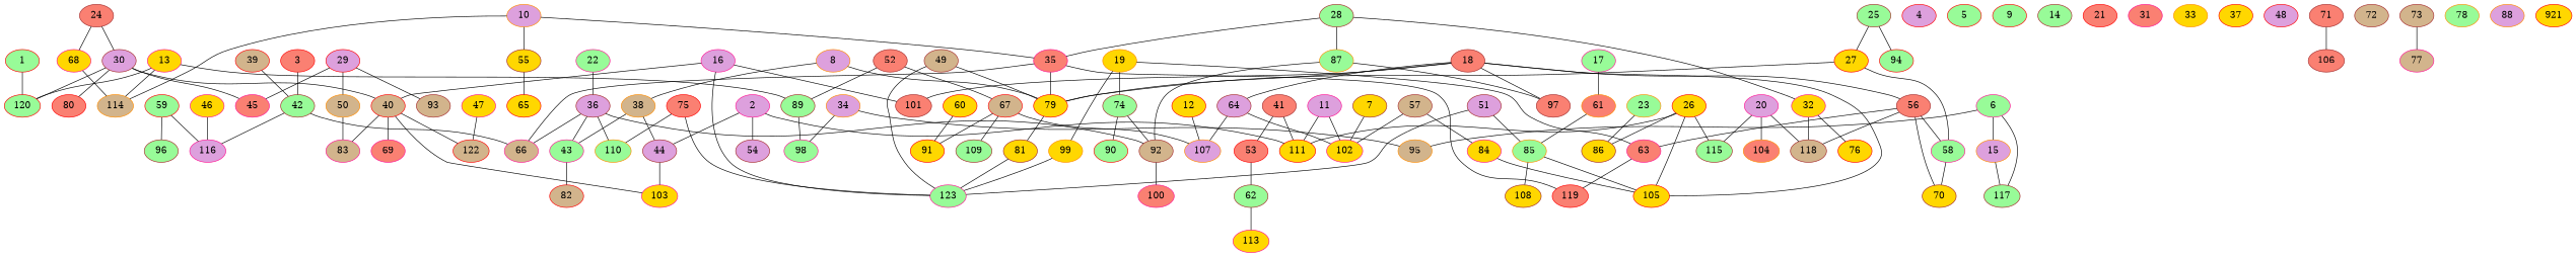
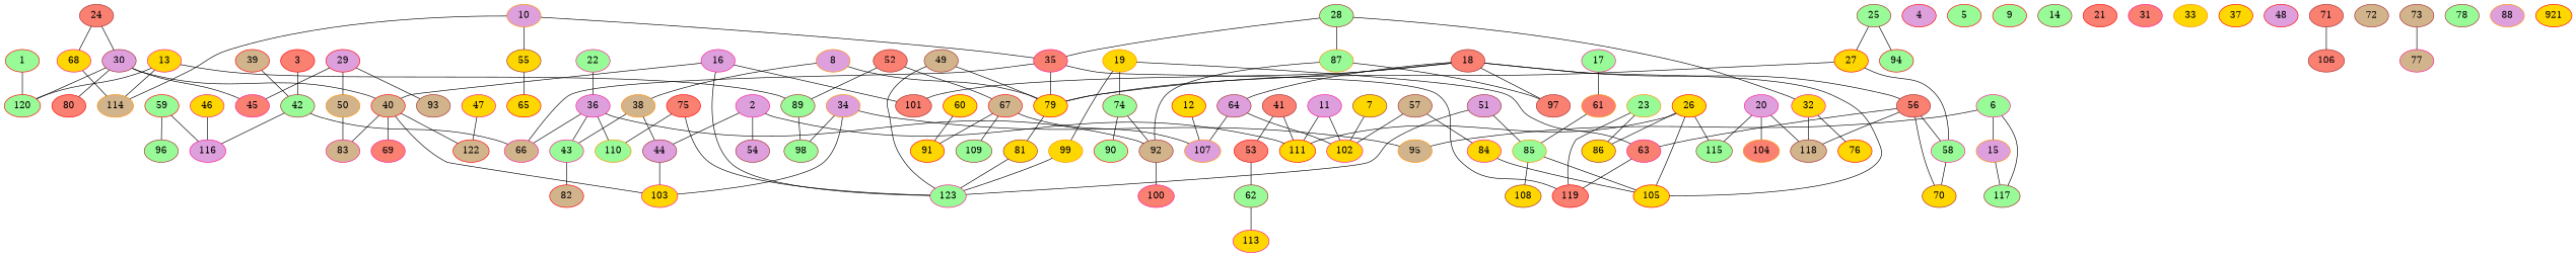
  graph {
    node [color=brown fillcolor=palegreen style=filled]
    1 [color=red]
    120 [color=red]
    2 [color=deeppink fillcolor=plum]
    44 [fillcolor=plum]
    54 [fillcolor=plum]
    111 [color=red fillcolor=gold]
    103 [color=deeppink fillcolor=gold]
    3 [color=red fillcolor=salmon]
    42
    66 [color=deeppink fillcolor=tan]
    116 [color=deeppink fillcolor=plum]
    4 [color=red fillcolor=plum]
    5 [color=red]
    6 [color=deeppink]
    15 [color=darkorange fillcolor=plum]
    95 [color=darkorange fillcolor=tan]
    117
    7 [fillcolor=gold]
    102 [color=deeppink fillcolor=gold]
    8 [color=darkorange fillcolor=plum]
    38 [color=darkorange fillcolor=tan]
    79 [color=red fillcolor=gold]
    43 [color=deeppink]
    81 [fillcolor=gold]
    9 [color=red]
    10 [color=darkorange fillcolor=plum]
    35 [color=deeppink fillcolor=salmon]
    55 [fillcolor=gold]
    114 [color=darkorange fillcolor=tan]
    119 [color=red fillcolor=salmon]
    65 [color=red fillcolor=gold]
    11 [color=deeppink fillcolor=plum]
    12 [color=red fillcolor=gold]
    107 [color=darkorange fillcolor=plum]
    13 [color=deeppink fillcolor=gold]
    89
-   98 [color=deeppink]
+   98
    14
    16 [color=deeppink fillcolor=plum]
    40 [color=red fillcolor=tan]
    101 [fillcolor=salmon]
    123 [color=deeppink]
    69 [color=deeppink fillcolor=salmon]
    83 [color=deeppink fillcolor=tan]
    122 [color=red fillcolor=tan]
    17 [color=deeppink]
    61 [color=darkorange fillcolor=salmon]
    85 [color=darkorange]
    18 [fillcolor=salmon]
    56 [fillcolor=salmon]
    64 [fillcolor=plum]
    97 [fillcolor=salmon]
    105 [color=red fillcolor=gold]
    63 [color=deeppink fillcolor=salmon]
    118 [fillcolor=tan]
    58 [color=deeppink]
    70 [fillcolor=gold]
    19 [color=darkorange fillcolor=gold]
    74
    99 [color=darkorange fillcolor=gold]
    92 [fillcolor=tan]
    90 [color=red]
    20 [color=deeppink fillcolor=plum]
    104 [color=darkorange fillcolor=salmon]
    115
    21 [color=red fillcolor=salmon]
    22 [color=deeppink]
-   36 [fillcolor=plum]
+   36 [color=deeppink fillcolor=plum]
    110 [color=darkorange]
    23 [color=darkorange]
    86 [fillcolor=gold]
    24 [fillcolor=salmon]
    30 [fillcolor=plum]
    68 [color=deeppink fillcolor=gold]
    45 [color=deeppink fillcolor=salmon]
    80 [color=red fillcolor=salmon]
    27 [color=red fillcolor=gold]
    25
    94 [color=red]
    26 [color=red fillcolor=gold]
    28
    32 [color=deeppink fillcolor=gold]
    87 [color=darkorange]
    76 [color=red fillcolor=gold]
    29 [color=red fillcolor=plum]
    50 [color=darkorange fillcolor=tan]
    93 [fillcolor=tan]
    31 [color=deeppink fillcolor=salmon]
    33 [color=darkorange fillcolor=gold]
    34 [color=darkorange fillcolor=plum]
    82 [color=red fillcolor=tan]
    100 [color=deeppink fillcolor=salmon]
    37 [color=red fillcolor=gold]
    39 [color=red fillcolor=tan]
    41 [fillcolor=salmon]
    53 [color=red fillcolor=salmon]
    62
    46 [color=deeppink fillcolor=gold]
    47 [color=deeppink fillcolor=gold]
    48 [color=red fillcolor=plum]
    49 [fillcolor=tan]
    51 [fillcolor=plum]
    108 [fillcolor=gold]
    52 [fillcolor=salmon]
    67 [color=red fillcolor=tan]
    91 [color=red fillcolor=gold]
    109
    113 [color=deeppink fillcolor=gold]
    57 [fillcolor=tan]
    84 [color=deeppink fillcolor=gold]
    59 [color=red]
    96
    60 [color=red fillcolor=gold]
    71 [fillcolor=salmon]
    106 [fillcolor=salmon]
    72 [fillcolor=tan]
    73 [fillcolor=tan]
    77 [color=deeppink fillcolor=tan]
    75 [color=red fillcolor=salmon]
-   78 [color=darkorange]
+   78
    88 [color=darkorange fillcolor=plum]
    n122 [color=red fillcolor=gold label=921]
    1 -- 120
    2 -- 44
    2 -- 54
    2 -- 111
    44 -- 103
    3 -- 42
    42 -- 66
    42 -- 116
    6 -- 15
    6 -- 95
    6 -- 117
    15 -- 117
    7 -- 102
    8 -- 38
    8 -- 79
    38 -- 44
    38 -- 43
    79 -- 81
    43 -- 82
    81 -- 123
    10 -- 35
    10 -- 55
    10 -- 114
    35 -- 66
    35 -- 79
    35 -- 119
    55 -- 65
    11 -- 111
    11 -- 102
    12 -- 107
    13 -- 120
    13 -- 114
    13 -- 89
    89 -- 98
    16 -- 40
    16 -- 101
    16 -- 123
    40 -- 103
    40 -- 69
    40 -- 83
    40 -- 122
    17 -- 61
    61 -- 85
    85 -- 105
    85 -- 108
    18 -- 79
    18 -- 101
    18 -- 56
    18 -- 64
    18 -- 97
    18 -- 105
    56 -- 63
    56 -- 118
    56 -- 58
    56 -- 70
    64 -- 102
    64 -- 107
    63 -- 119
    58 -- 70
    19 -- 63
    19 -- 74
    19 -- 99
    74 -- 92
    74 -- 90
    99 -- 123
    92 -- 100
    20 -- 118
    20 -- 104
    20 -- 115
    22 -- 36
    36 -- 66
    36 -- 43
    36 -- 92
    36 -- 110
+   23 -- 119
    23 -- 86
    24 -- 30
    24 -- 68
    30 -- 120
    30 -- 40
    30 -- 45
    30 -- 80
    68 -- 114
    27 -- 79
    27 -- 58
    25 -- 27
    25 -- 94
    26 -- 111
    26 -- 105
    26 -- 115
    26 -- 86
    28 -- 35
    28 -- 32
    28 -- 87
    32 -- 118
    32 -- 76
    87 -- 97
    87 -- 92
    29 -- 45
    29 -- 50
    29 -- 93
    50 -- 83
+   34 -- 103
    34 -- 95
    34 -- 98
    39 -- 42
    41 -- 111
    41 -- 53
    53 -- 62
    62 -- 113
    46 -- 116
    47 -- 122
    49 -- 79
    49 -- 123
    51 -- 123
    51 -- 85
    52 -- 89
    52 -- 67
    67 -- 107
    67 -- 91
    67 -- 109
    57 -- 102
    57 -- 84
    84 -- 105
    59 -- 116
    59 -- 96
    60 -- 91
    71 -- 106
    73 -- 77
    75 -- 123
    75 -- 110
  }
